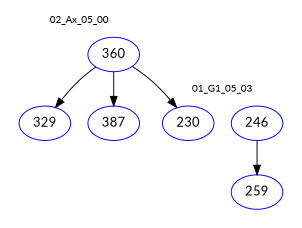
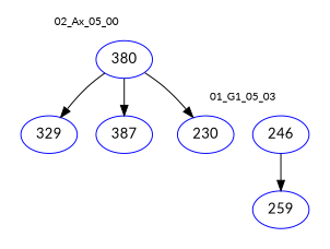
  digraph {
    fontname=Lato
    node [color=blue fontname=Lato]
    edge [color=black fontname=Lato]
-   n1 [label=360]
+   n1 [label=380]
    n2 [label=329]
    n3 [label=387]
    n4 [label=246]
    n5 [label=230]
    n6 [label=259]
    subgraph cluster_1 {
      color=white
      fontsize=10
      label="02_Ax_05_00"
      n1
      n2
      n3
    }
    subgraph cluster_2 {
      color=white
      fontsize=10
      label="01_G1_05_03"
      n4
      n5
      n6
    }
    n1 -> n2
    n1 -> n3
    n1 -> n5
    n4 -> n6
  }
